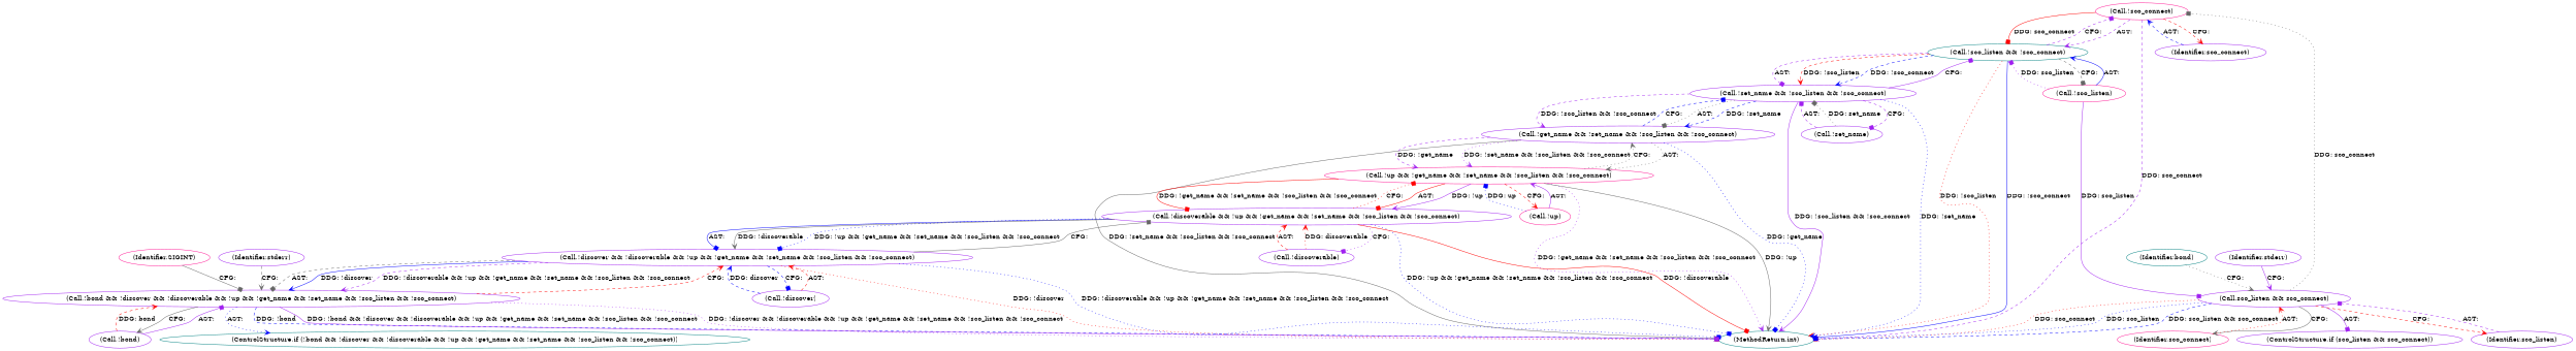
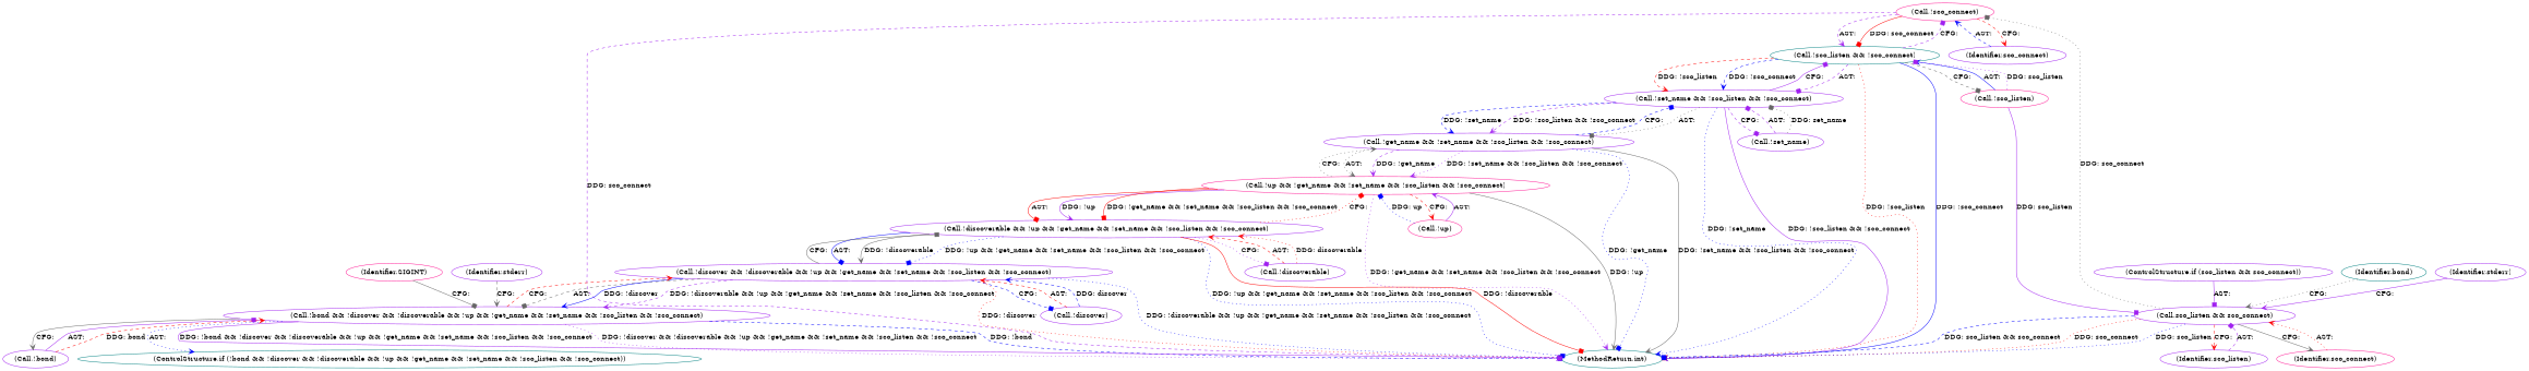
  digraph {
    node [color=purple]
    edge [arrowhead=vee color=purple style=dashed]
    n1 [color=deeppink label="(Call,!sco_connect)"]
    n2 [color=teal label="(Call,!sco_listen && !sco_connect)"]
    n3 [color=teal label="(MethodReturn,int)"]
    n4 [label="(Identifier,sco_connect)"]
    n5 [color=deeppink label="(Call,!sco_listen)"]
    n6 [label="(Call,!set_name && !sco_listen && !sco_connect)"]
    n7 [label="(Call,sco_listen && sco_connect)"]
    n8 [label="(ControlStructure,if (sco_listen && sco_connect))"]
    n9 [label="(Identifier,sco_listen)"]
    n10 [color=deeppink label="(Identifier,sco_connect)"]
    n11 [label="(Call,!get_name && !set_name && !sco_listen && !sco_connect)"]
    n12 [label="(Call,!set_name)"]
    n13 [color=deeppink label="(Call,!up && !get_name && !set_name && !sco_listen && !sco_connect)"]
    n14 [label="(Call,!discoverable && !up && !get_name && !set_name && !sco_listen && !sco_connect)"]
    n15 [color=deeppink label="(Call,!up)"]
    n16 [label="(Call,!discover && !discoverable && !up && !get_name && !set_name && !sco_listen && !sco_connect)"]
    n17 [label="(Call,!discoverable)"]
    n18 [label="(Call,!bond && !discover && !discoverable && !up && !get_name && !set_name && !sco_listen && !sco_connect)"]
    n19 [label="(Call,!discover)"]
    n20 [label="(Call,!bond)"]
    n21 [color=teal label="(ControlStructure,if (!bond && !discover && !discoverable && !up && !get_name && !set_name && !sco_listen && !sco_connect))"]
    n22 [label="(Identifier,stderr)"]
    n23 [color=teal label="(Identifier,bond)"]
    n24 [label="(Identifier,stderr)"]
    n25 [color=deeppink label="(Identifier,SIGINT)"]
    n1 -> n2 [label="AST: "]
    n1 -> n2 [arrowhead=box color=red label="DDG: sco_connect" style=solid]
    n1 -> n3 [label="DDG: sco_connect"]
    n1 -> n4 [color=red label="CFG: "]
    n2 -> n1 [arrowhead=box label="CFG: "]
    n2 -> n3 [color=red label="DDG: !sco_listen" style=dotted]
    n2 -> n3 [color=blue label="DDG: !sco_connect" style=solid]
    n2 -> n5 [arrowhead=box color=gray40 label="CFG: "]
    n2 -> n6 [arrowhead=box label="AST: "]
    n2 -> n6 [color=red label="DDG: !sco_listen"]
    n2 -> n6 [color=blue label="DDG: !sco_connect"]
    n4 -> n1 [color=blue label="AST: "]
    n5 -> n2 [color=blue label="AST: " style=solid]
    n5 -> n2 [arrowhead=box label="DDG: sco_listen" style=dotted]
    n5 -> n7 [arrowhead=box label="DDG: sco_listen" style=solid]
    n6 -> n2 [arrowhead=box label="CFG: " style=solid]
    n6 -> n3 [label="DDG: !sco_listen && !sco_connect" style=solid]
    n6 -> n3 [color=blue label="DDG: !set_name" style=dotted]
    n6 -> n11 [arrowhead=box color=gray40 label="AST: " style=dotted]
    n6 -> n11 [color=blue label="DDG: !set_name"]
    n6 -> n11 [label="DDG: !sco_listen && !sco_connect"]
    n6 -> n12 [arrowhead=box label="CFG: "]
    n7 -> n1 [arrowhead=box color=gray40 label="DDG: sco_connect" style=dotted]
    n7 -> n3 [arrowhead=box color=red label="DDG: sco_connect" style=dotted]
    n7 -> n3 [arrowhead=box color=blue label="DDG: sco_listen" style=dotted]
    n7 -> n3 [arrowhead=box color=blue label="DDG: sco_listen && sco_connect"]
-   n7 -> n8 [arrowhead=box label="AST: " style=solid]
+   n8 -> n7 [arrowhead=box label="AST: " style=solid]
    n7 -> n9 [color=red label="CFG: "]
    n7 -> n10 [color=gray40 label="CFG: " style=solid]
    n9 -> n7 [arrowhead=box label="AST: "]
    n10 -> n7 [color=red label="AST: " style=dotted]
    n11 -> n3 [color=gray40 label="DDG: !set_name && !sco_listen && !sco_connect" style=solid]
    n11 -> n3 [arrowhead=box color=blue label="DDG: !get_name" style=dotted]
    n11 -> n6 [arrowhead=box color=blue label="CFG: "]
    n11 -> n13 [color=gray40 label="AST: " style=dotted]
    n11 -> n13 [label="DDG: !get_name"]
    n11 -> n13 [label="DDG: !set_name && !sco_listen && !sco_connect" style=dotted]
    n12 -> n6 [arrowhead=box label="AST: "]
    n12 -> n6 [arrowhead=box color=gray40 label="DDG: set_name" style=dotted]
    n13 -> n3 [label="DDG: !get_name && !set_name && !sco_listen && !sco_connect" style=dotted]
    n13 -> n3 [color=gray40 label="DDG: !up" style=solid]
    n13 -> n11 [color=gray40 label="CFG: " style=dotted]
    n13 -> n14 [arrowhead=box color=red label="AST: " style=solid]
    n13 -> n14 [label="DDG: !up" style=solid]
    n13 -> n14 [arrowhead=box color=red label="DDG: !get_name && !set_name && !sco_listen && !sco_connect" style=solid]
    n13 -> n15 [color=red label="CFG: "]
    n14 -> n3 [arrowhead=box color=blue label="DDG: !up && !get_name && !set_name && !sco_listen && !sco_connect" style=dotted]
    n14 -> n3 [arrowhead=box color=red label="DDG: !discoverable" style=solid]
    n14 -> n13 [arrowhead=box color=red label="CFG: " style=dotted]
    n14 -> n16 [arrowhead=box color=blue label="AST: " style=solid]
    n14 -> n16 [color=gray40 label="DDG: !discoverable" style=solid]
    n14 -> n16 [arrowhead=box color=blue label="DDG: !up && !get_name && !set_name && !sco_listen && !sco_connect" style=dotted]
    n14 -> n17 [arrowhead=box label="CFG: " style=dotted]
    n15 -> n13 [label="AST: " style=solid]
    n15 -> n13 [arrowhead=box color=blue label="DDG: up" style=dotted]
    n16 -> n3 [arrowhead=box color=red label="DDG: !discover" style=dotted]
    n16 -> n3 [arrowhead=box color=blue label="DDG: !discoverable && !up && !get_name && !set_name && !sco_listen && !sco_connect" style=dotted]
    n16 -> n14 [arrowhead=box color=gray40 label="CFG: " style=solid]
    n16 -> n18 [arrowhead=box color=gray40 label="AST: "]
    n16 -> n18 [color=blue label="DDG: !discover" style=solid]
    n16 -> n18 [label="DDG: !discoverable && !up && !get_name && !set_name && !sco_listen && !sco_connect"]
    n16 -> n19 [arrowhead=box color=blue label="CFG: "]
    n17 -> n14 [color=red label="AST: "]
    n17 -> n14 [color=red label="DDG: discoverable" style=dotted]
    n18 -> n3 [arrowhead=box color=blue label="DDG: !bond"]
    n18 -> n3 [label="DDG: !bond && !discover && !discoverable && !up && !get_name && !set_name && !sco_listen && !sco_connect" style=solid]
    n18 -> n3 [arrowhead=box label="DDG: !discover && !discoverable && !up && !get_name && !set_name && !sco_listen && !sco_connect" style=dotted]
    n18 -> n16 [color=red label="CFG: "]
    n18 -> n20 [color=gray40 label="CFG: " style=solid]
    n18 -> n21 [color=blue label="AST: " style=dotted]
    n19 -> n16 [color=red label="AST: "]
    n19 -> n16 [color=blue label="DDG: discover"]
    n20 -> n18 [arrowhead=box label="AST: " style=solid]
    n20 -> n18 [color=red label="DDG: bond"]
    n22 -> n18 [color=gray40 label="CFG: "]
    n23 -> n7 [color=gray40 label="CFG: " style=dotted]
    n24 -> n7 [label="CFG: " style=solid]
    n25 -> n18 [arrowhead=box color=gray40 label="CFG: " style=solid]
  }
